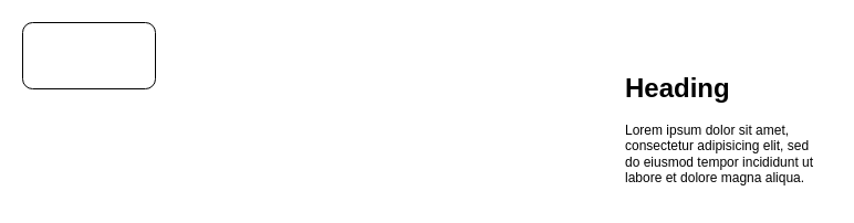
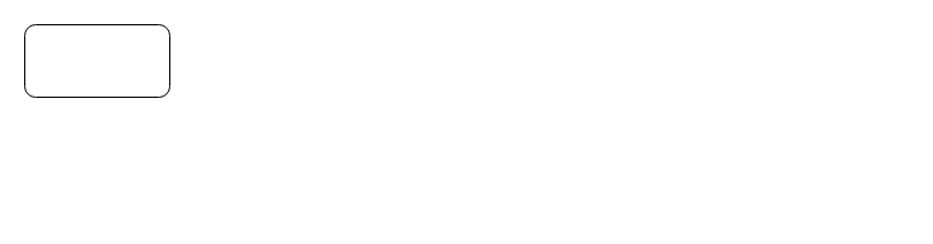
  <mxCell id="0" />
  <mxCell id="1" parent="0" />
- <mxCell id="2" value="&lt;h1&gt;Heading&lt;/h1&gt;&lt;p&gt;Lorem ipsum dolor sit amet, consectetur adipisicing elit, sed do eiusmod tempor incididunt ut labore et dolore magna aliqua.&lt;/p&gt;" style="text;html=1;strokeColor=none;fillColor=none;spacing=5;spacingTop=-20;whiteSpace=wrap;overflow=hidden;rounded=0;" parent="1" vertex="1"><mxGeometry x="560" y="60" width="190" height="120" as="geometry" /></mxCell>
  <mxCell id="3" value="" style="rounded=1;whiteSpace=wrap;html=1;" parent="1" vertex="1"><mxGeometry x="20" y="20" width="120" height="60" as="geometry" /></mxCell>
